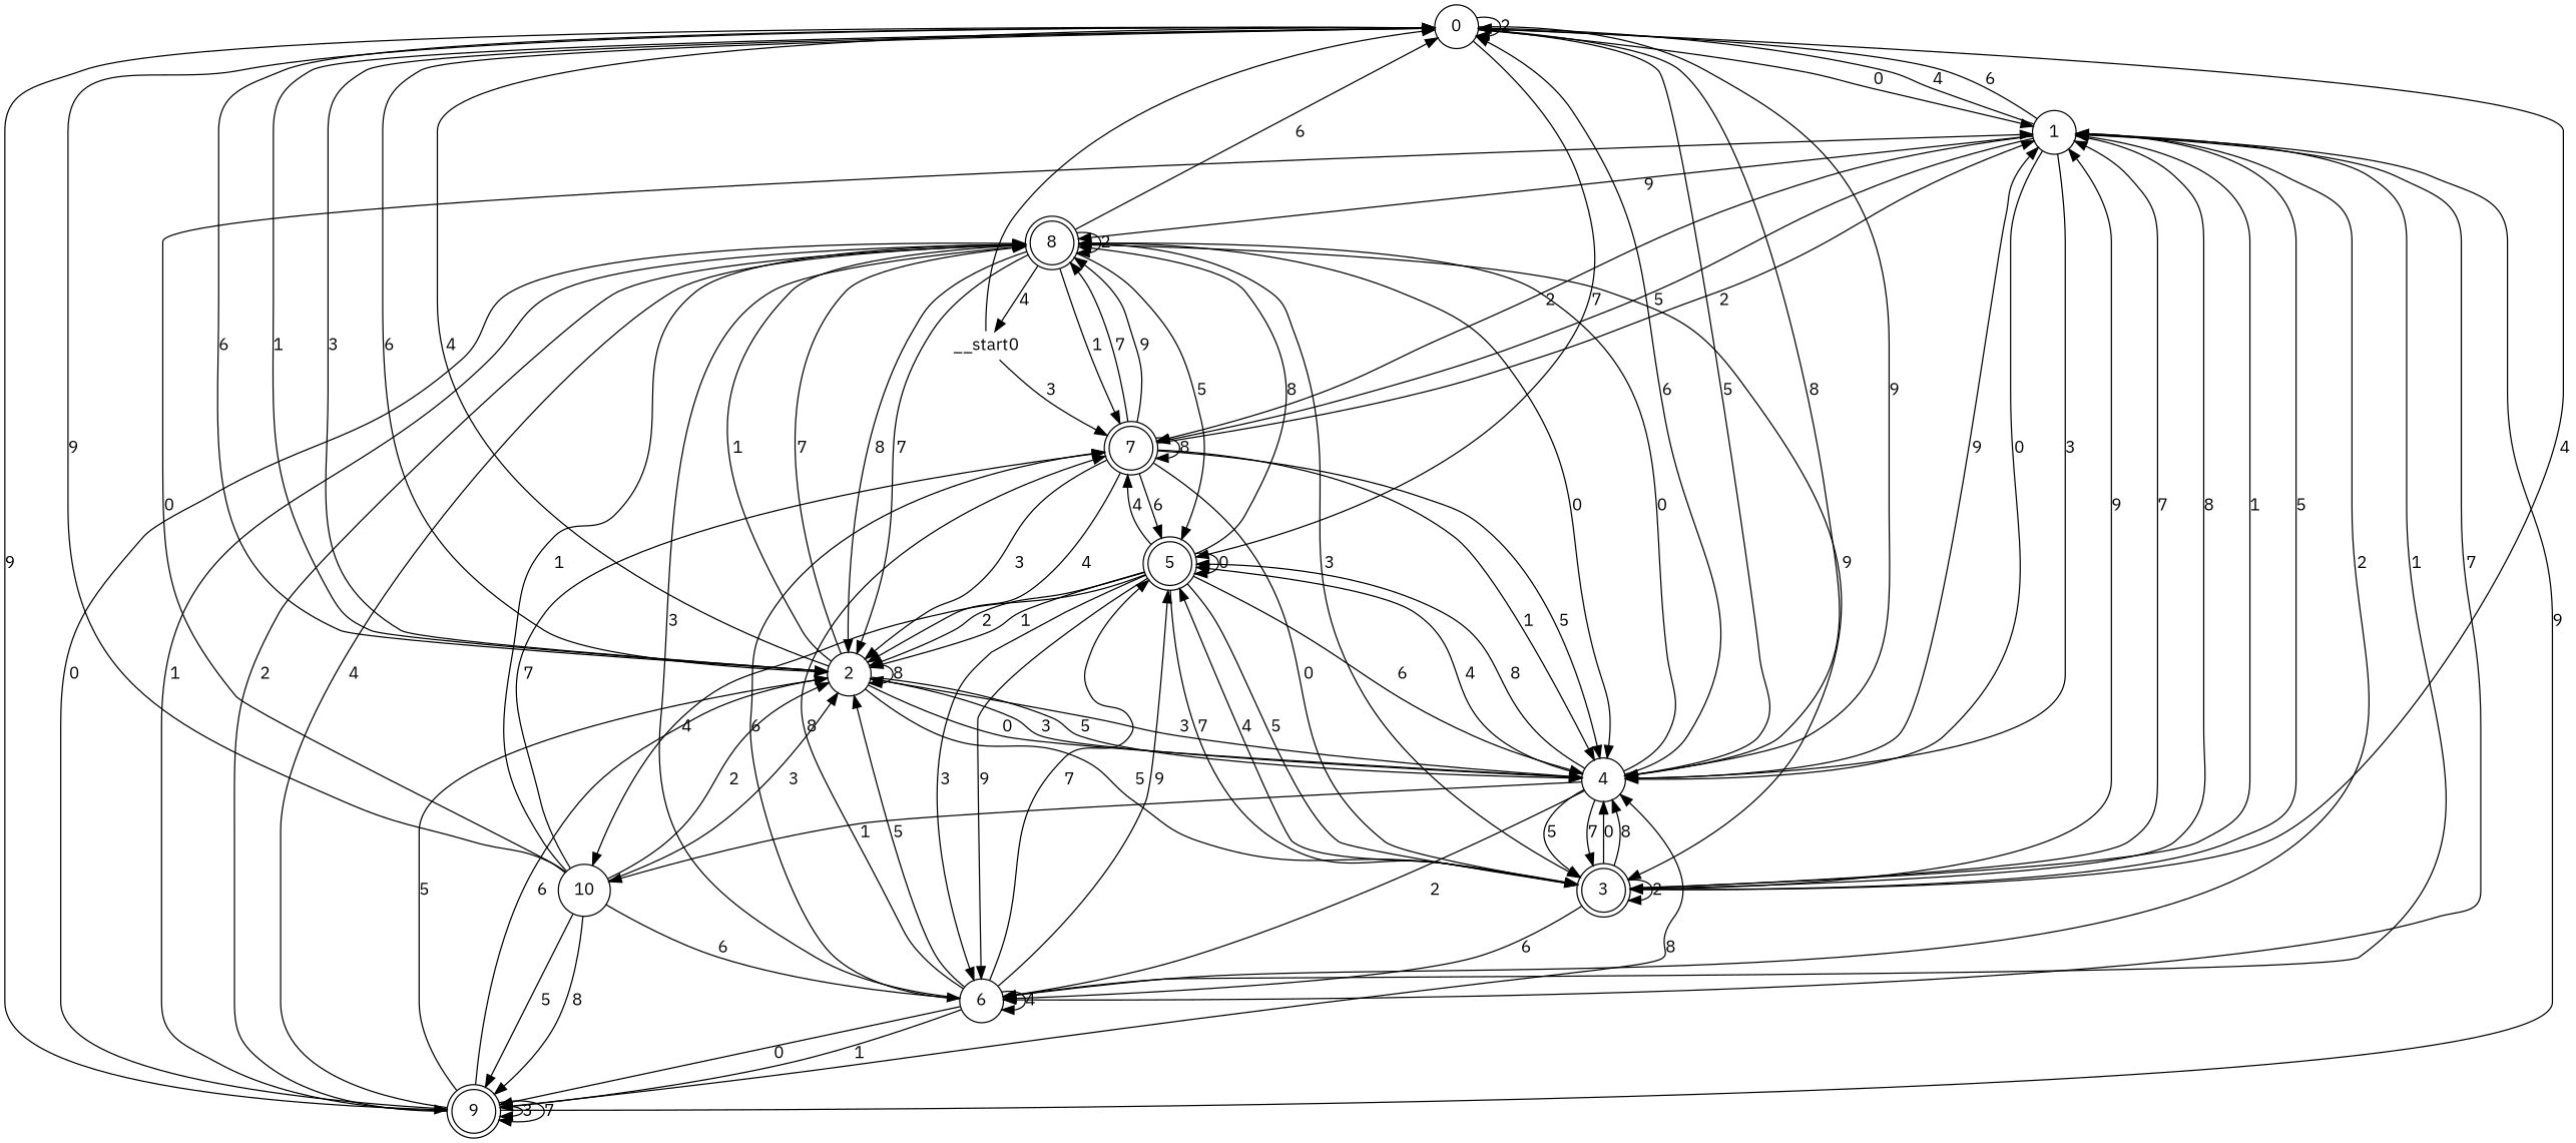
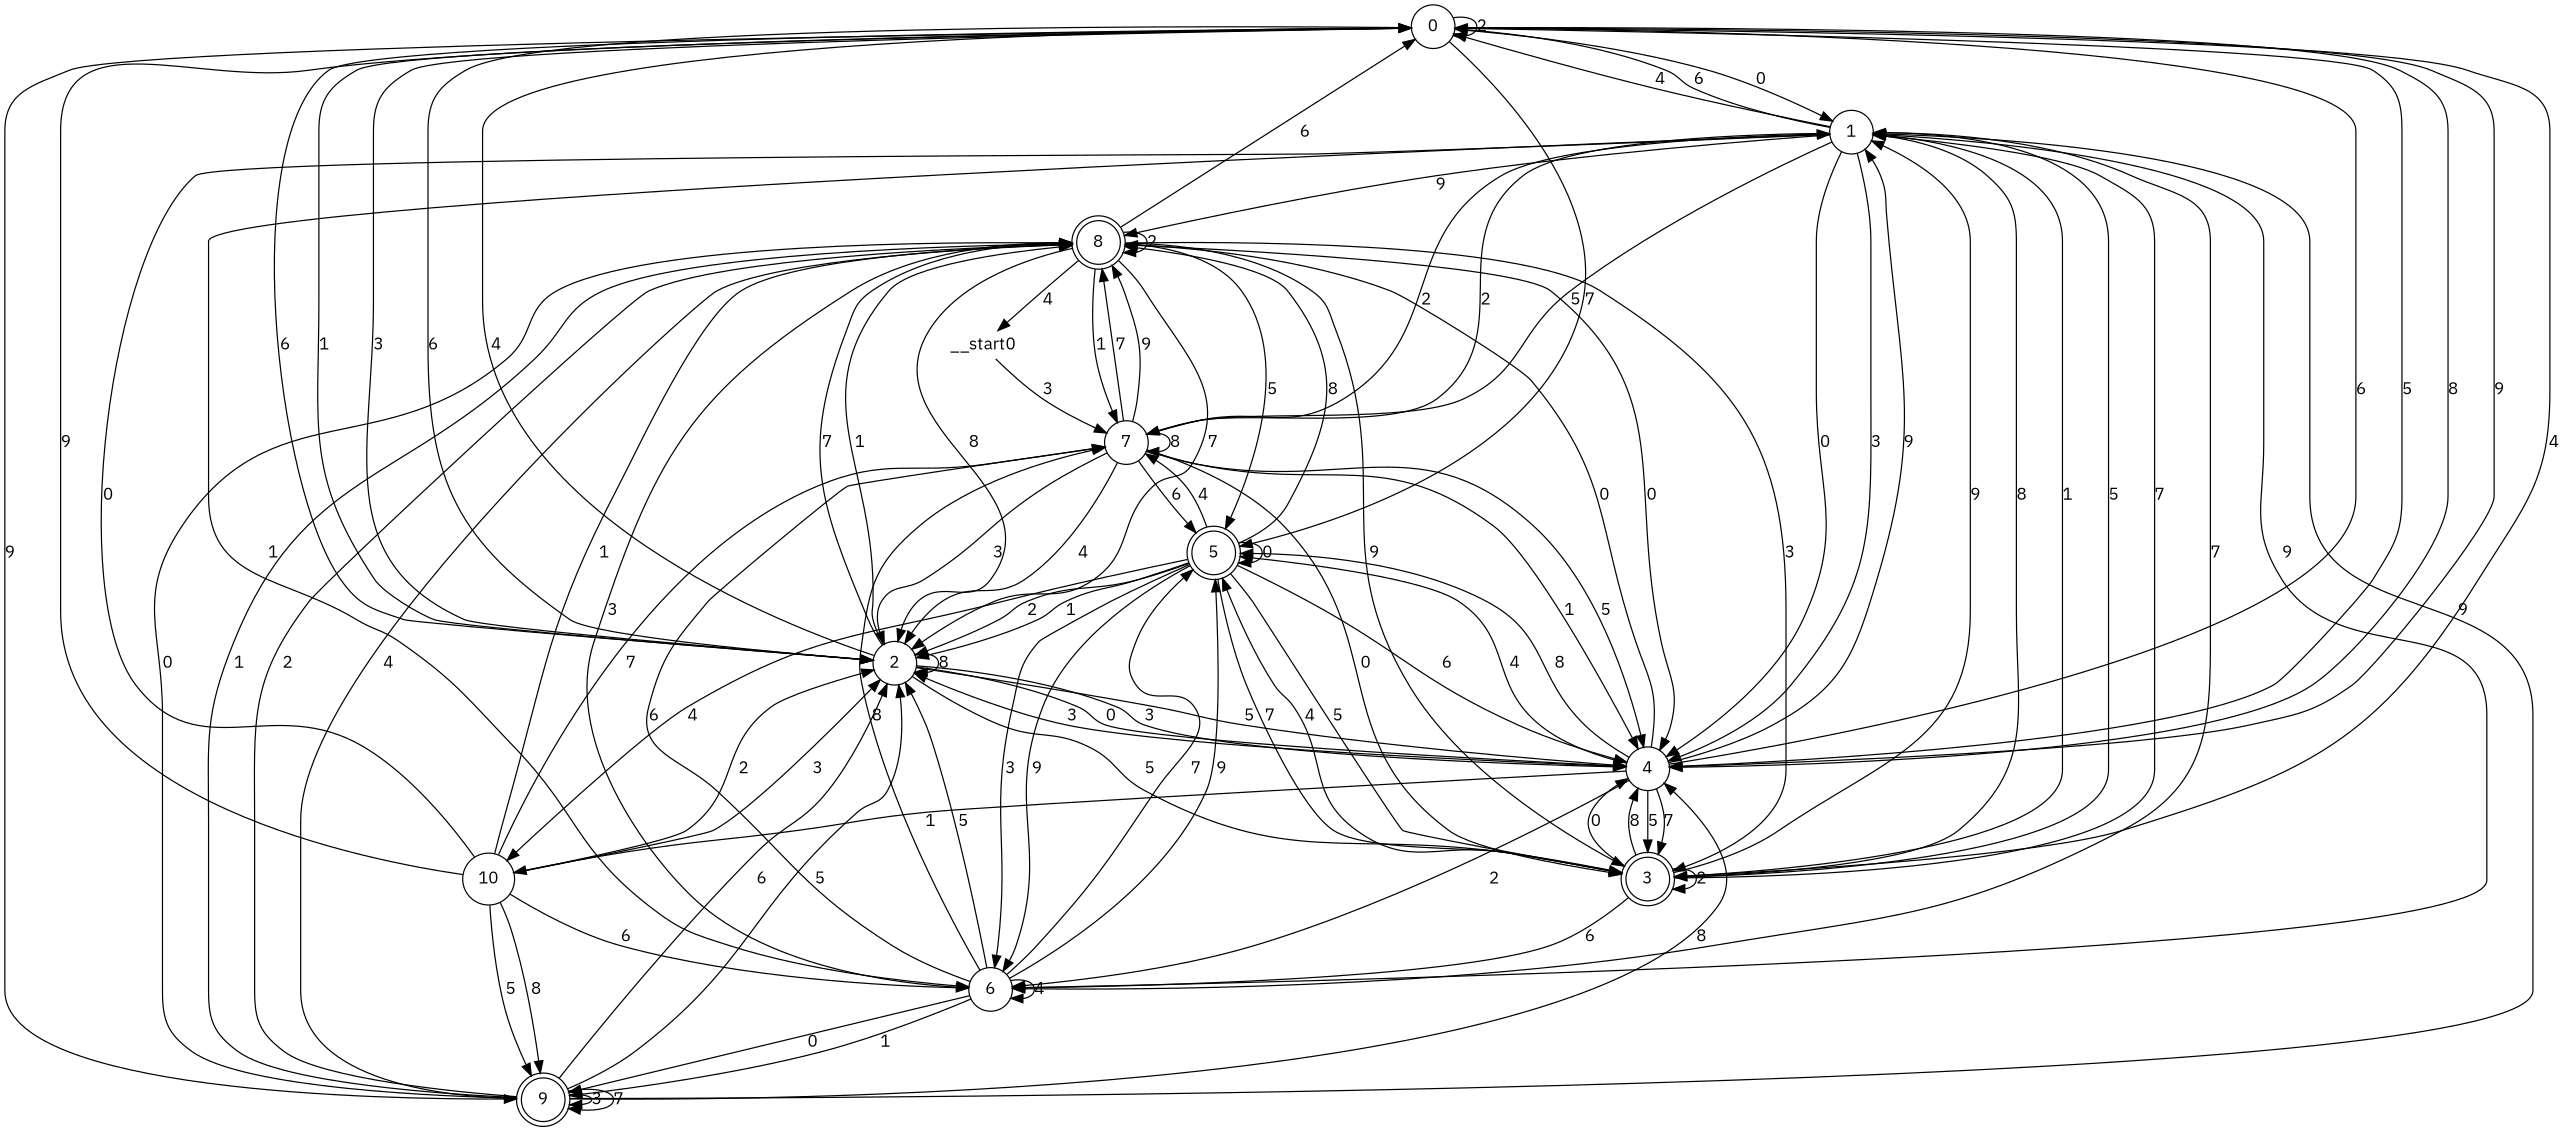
  digraph {
    fontname="IBM Plex Sans"
    node [fontname="IBM Plex Sans" shape=circle]
    edge [fontname="IBM Plex Sans"]
    n1 [label=0]
    n2 [label=1]
    n3 [label=2]
    n4 [label=3 shape=doublecircle]
    n5 [label=4]
    n6 [label=5 shape=doublecircle]
    n7 [label=9 shape=doublecircle]
    n8 [label=6]
-   n9 [label=7 shape=doublecircle]
+   n9 [label=7]
    n10 [label=8 shape=doublecircle]
    n11 [label=10]
    __start0 [height=0 shape=none width=0]
    n1 -> n1 [label=2]
    n1 -> n2 [label=0]
    n1 -> n3 [label=1]
    n1 -> n3 [label=3]
    n1 -> n3 [label=6]
    n1 -> n4 [label=4]
    n1 -> n5 [label=5]
    n1 -> n5 [label=8]
    n1 -> n5 [label=9]
    n1 -> n6 [label=7]
    n1 -> n7 [label=9]
    n2 -> n1 [label=4]
    n2 -> n1 [label=6]
    n2 -> n4 [label=8]
    n2 -> n5 [label=0]
    n2 -> n5 [label=3]
    n2 -> n8 [label=1]
    n2 -> n8 [label=7]
    n2 -> n9 [label=2]
    n2 -> n9 [label=5]
    n2 -> n10 [label=9]
    n3 -> n1 [label=4]
    n3 -> n1 [label=6]
    n3 -> n3 [label=8]
    n3 -> n4 [label=5]
    n3 -> n5 [label=0]
    n3 -> n5 [label=3]
    n3 -> n5 [label=5]
    n3 -> n10 [label=1]
    n3 -> n10 [label=7]
    n4 -> n2 [label=1]
    n4 -> n2 [label=5]
    n4 -> n2 [label=7]
    n4 -> n2 [label=9]
    n4 -> n4 [label=2]
    n4 -> n5 [label=0]
    n4 -> n5 [label=8]
    n4 -> n6 [label=4]
    n4 -> n8 [label=6]
    n5 -> n1 [label=6]
    n5 -> n2 [label=9]
    n5 -> n3 [label=3]
    n5 -> n4 [label=5]
    n5 -> n4 [label=7]
    n5 -> n6 [label=4]
    n5 -> n6 [label=8]
    n5 -> n8 [label=2]
    n5 -> n10 [label=0]
    n5 -> n11 [label=1]
    n6 -> n3 [label=1]
    n6 -> n3 [label=2]
    n6 -> n4 [label=5]
    n6 -> n4 [label=7]
    n6 -> n5 [label=6]
    n6 -> n6 [label=0]
    n6 -> n8 [label=3]
    n6 -> n8 [label=9]
    n6 -> n9 [label=4]
    n6 -> n10 [label=8]
    n6 -> n11 [label=4]
    n7 -> n2 [label=9]
    n7 -> n3 [label=5]
    n7 -> n3 [label=6]
    n7 -> n5 [label=8]
    n7 -> n7 [label=3]
    n7 -> n7 [label=7]
    n7 -> n10 [label=0]
    n7 -> n10 [label=1]
    n7 -> n10 [label=2]
    n7 -> n10 [label=4]
-   n8 -> n2 [label=2]
+   n8 -> n2 [label=9]
    n8 -> n3 [label=5]
    n8 -> n6 [label=7]
    n8 -> n6 [label=9]
    n8 -> n7 [label=0]
    n8 -> n7 [label=1]
    n8 -> n8 [label=4]
    n8 -> n9 [label=6]
    n8 -> n9 [label=8]
    n8 -> n10 [label=3]
    n9 -> n2 [label=2]
    n9 -> n3 [label=3]
    n9 -> n3 [label=4]
    n9 -> n4 [label=0]
    n9 -> n5 [label=1]
    n9 -> n5 [label=5]
    n9 -> n6 [label=6]
    n9 -> n9 [label=8]
    n9 -> n10 [label=7]
    n9 -> n10 [label=9]
    n10 -> n1 [label=6]
    n10 -> n3 [label=7]
    n10 -> n3 [label=8]
    n10 -> n4 [label=3]
    n10 -> n4 [label=9]
    n10 -> n5 [label=0]
    n10 -> n6 [label=5]
    n10 -> n9 [label=1]
    n10 -> n10 [label=2]
    n10 -> __start0 [label=4]
    n11 -> n1 [label=9]
    n11 -> n2 [label=0]
    n11 -> n3 [label=2]
    n11 -> n3 [label=3]
    n11 -> n7 [label=5]
    n11 -> n7 [label=8]
    n11 -> n8 [label=6]
    n11 -> n9 [label=7]
    n11 -> n10 [label=1]
-   __start0 -> n1
    __start0 -> n9 [label=3]
  }
